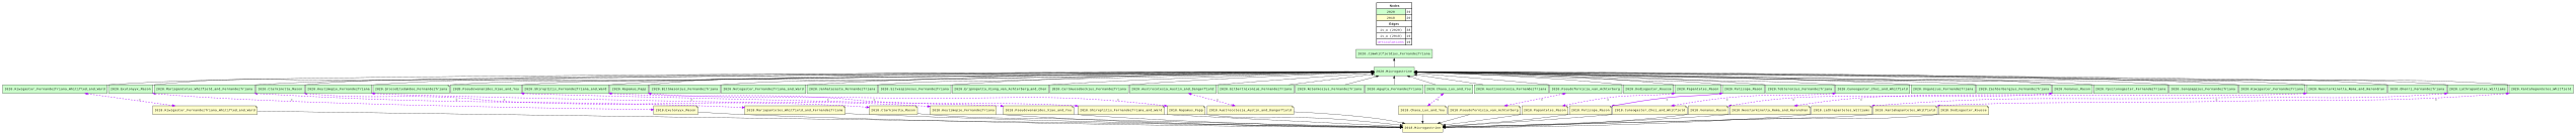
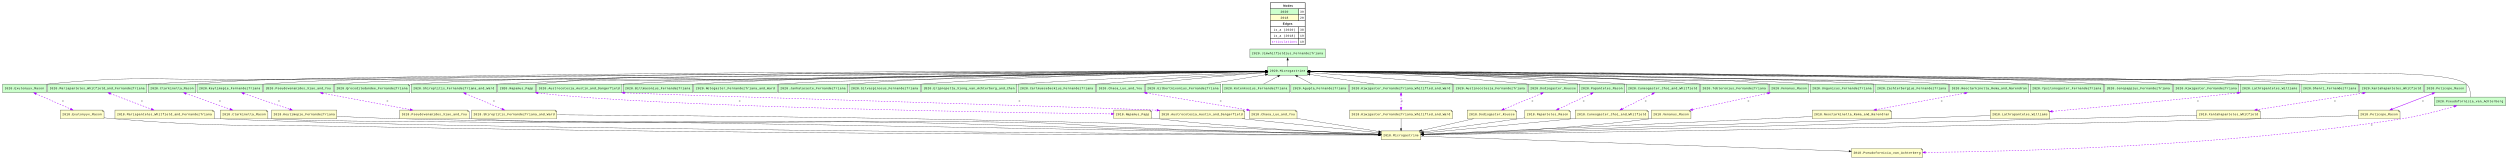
  digraph {
    fontname="Liberation Mono"
    rankdir=TB
    node [fillcolor="#CCFFCC" fontname="Liberation Mono" shape=box style=filled]
    edge [color="#000000" constraint=true dir=back fontname="Liberation Mono" penwidth=1 style=solid]
    n1 [fillcolor=white label=<   <TABLE BORDER="0" CELLBORDER="1" CELLSPACING="0" CELLPADDING="4">  <TR> <TD COLSPAN="2"><font face="Arial Black"> Nodes</font></TD> </TR>  <TR>   <TD bgcolor="#CCFFCC" fontname="helvetica">2020</TD>   <TD>39</TD>   </TR>  <TR>   <TD bgcolor="#FFFFCC" fontname="helvetica">2018</TD>   <TD>20</TD>   </TR>  <TR> <TD COLSPAN="2"><font face = "Arial Black"> Edges </font></TD> </TR>  <TR>   <TD><font color ="#000000">is_a (2020)</font></TD><TD>38</TD> </TR> <TR>   <TD><font color ="#000000">is_a (2018)</font></TD><TD>19</TD> </TR> <TR>   <TD><font color ="#AA00FF">articulations</font></TD><TD>19</TD> </TR> </TABLE>   > margin=0]
    "2018.Kiwigaster_FernandezTriana_Whitifled_and_Ward" [fillcolor="#FFFFCC" shape=note]
    "2020.Kiwigaster_FernandezTriana_Whitifled_and_Ward"
    "2018.Microgastrine" [fillcolor="#FFFFCC" shape=note]
    "2018.Exulonyyx_Mason" [fillcolor="#FFFFCC" shape=note]
    "2020.Exulonyyx_Mason"
    "2018.Mariapanteles_Whitfield_and_FernandezTriana" [fillcolor="#FFFFCC" shape=note]
    "2020.Mariapanteles_Whitfield_and_FernandezTriana"
    "2018.Clarkinella_Mason" [fillcolor="#FFFFCC" shape=note]
    "2020.Clarkinella_Mason"
    "2020.Jimwhitfieldius_FernandezTriana"
    "2020.Microgastrine"
    "2018.Keylimepie_FernandezTriana" [fillcolor="#FFFFCC"]
    "2020.Keylimepie_FernandezTriana"
    "2020.Qrocodiledundee_FernandezTriana" [shape=note]
    "2018.Pseudovenanides_Xiao_and_You" [fillcolor="#FFFFCC" shape=note]
    "2020.Pseudovenanides_Xiao_and_You"
    "2018.Shireplitis_FernandezTriana_and_Ward" [fillcolor="#FFFFCC" shape=note]
    "2020.Shireplitis_FernandezTriana_and_Ward"
    "2018.Napamus_Papp" [fillcolor="#FFFFCC" shape=note]
    "2020.Napamus_Papp"
    "2020.Billmasonius_FernandezTriana"
    "2020.Notogaster_FernandezTriana_and_Ward"
    "2020.Janhalacaste_FernandezTriana"
    "2020.Silvaspinosus_FernandezTriana"
    "2020.Eripnopelta_Xiong_van_Achterberg_and_Chen"
    "2020.Carlmuesebeckius_FernandezTriana"
    "2020.Austrocotesia_Austin_and_Dangerfield"
    "2020.Gilbertnixonius_FernandezTriana"
    "2020.Kotenkosius_FernandezTriana"
    "2020.Agupta_FernandezTriana"
    "2020.Chaoa_Luo_and_You"
    "2020.Austinocotesia_FernandezTriana"
    "2020.Pseudofornicia_van_Achterberg"
    "2020.Dodiogaster_Rousse"
    "2020.Papanteles_Mason"
    "2020.Pelicope_Mason"
    "2020.Tobleronius_FernandezTriana"
    "2020.Cuneogaster_Choi_and_Whitfield"
    "2020.Ungunicus_FernandezTriana"
    "2020.Zachterbergius_FernandezTriana"
    "2020.Venanus_Mason"
    "2020.Ypsilonogaster_FernandezTriana"
    "2020.Jenopappius_FernandezTriana"
    n45 [label="2020.Kiwigaster_FernandezTriana"]
    "2020.Neoclarkinella_Rema_and_Narendran"
    "2020.Ohenri_FernandezTriana"
    "2020.Lathrapanteles_Williams"
    "2020.Xantahapanteles_Whitfield"
    "2018.Austrocotesia_Austin_and_Dangerfield" [fillcolor="#FFFFCC" shape=note]
    "2018.Chaoa_Luo_and_You" [fillcolor="#FFFFCC" shape=note]
    "2018.Pseudofornicia_van_Achterberg" [fillcolor="#FFFFCC" shape=note]
    "2018.Dodiogaster_Rousse" [fillcolor="#FFFFCC" shape=note]
    "2018.Papanteles_Mason" [fillcolor="#FFFFCC" shape=note]
    "2018.Pelicope_Mason" [fillcolor="#FFFFCC" shape=note]
    "2018.Cuneogaster_Choi_and_Whitfield" [fillcolor="#FFFFCC" shape=note]
    "2018.Venanus_Mason" [fillcolor="#FFFFCC" shape=note]
    "2018.Neoclarkinella_Rema_and_Narendran" [fillcolor="#FFFFCC" shape=note]
    "2018.Lathrapanteles_Williams" [fillcolor="#FFFFCC" shape=note]
    "2018.Xantahapanteles_Whitfield" [fillcolor="#FFFFCC" shape=note]
    subgraph sub_1 {
      rank=source
      n1
    }
    "2018.Kiwigaster_FernandezTriana_Whitifled_and_Ward" -> "2018.Microgastrine" [dir=forward]
    "2020.Kiwigaster_FernandezTriana_Whitifled_and_Ward" -> "2018.Kiwigaster_FernandezTriana_Whitifled_and_Ward" [color="#AA00FF" dir=both label="=" penwidth=2 style=dashed]
    "2018.Exulonyyx_Mason" -> "2018.Microgastrine" [dir=forward]
    "2020.Exulonyyx_Mason" -> "2018.Exulonyyx_Mason" [color="#AA00FF" dir=both label="=" penwidth=2 style=dashed]
    "2018.Mariapanteles_Whitfield_and_FernandezTriana" -> "2018.Microgastrine" [dir=forward]
    "2020.Mariapanteles_Whitfield_and_FernandezTriana" -> "2018.Mariapanteles_Whitfield_and_FernandezTriana" [color="#AA00FF" dir=both label="=" penwidth=2 style=dashed]
    "2018.Clarkinella_Mason" -> "2018.Microgastrine" [dir=forward]
    "2020.Clarkinella_Mason" -> "2018.Clarkinella_Mason" [color="#AA00FF" dir=both label="=" penwidth=2 style=dashed]
    "2020.Jimwhitfieldius_FernandezTriana" -> "2020.Microgastrine"
    "2020.Microgastrine" -> "2020.Kiwigaster_FernandezTriana_Whitifled_and_Ward"
    "2020.Microgastrine" -> "2020.Exulonyyx_Mason"
    "2020.Microgastrine" -> "2020.Mariapanteles_Whitfield_and_FernandezTriana"
    "2020.Microgastrine" -> "2020.Clarkinella_Mason"
    "2020.Microgastrine" -> "2020.Keylimepie_FernandezTriana"
    "2020.Microgastrine" -> "2020.Qrocodiledundee_FernandezTriana"
    "2020.Microgastrine" -> "2020.Pseudovenanides_Xiao_and_You"
    "2020.Microgastrine" -> "2020.Shireplitis_FernandezTriana_and_Ward"
    "2020.Microgastrine" -> "2020.Napamus_Papp"
    "2020.Microgastrine" -> "2020.Billmasonius_FernandezTriana"
    "2020.Microgastrine" -> "2020.Notogaster_FernandezTriana_and_Ward"
    "2020.Microgastrine" -> "2020.Janhalacaste_FernandezTriana"
    "2020.Microgastrine" -> "2020.Silvaspinosus_FernandezTriana"
    "2020.Microgastrine" -> "2020.Eripnopelta_Xiong_van_Achterberg_and_Chen"
    "2020.Microgastrine" -> "2020.Carlmuesebeckius_FernandezTriana"
    "2020.Microgastrine" -> "2020.Austrocotesia_Austin_and_Dangerfield"
    "2020.Microgastrine" -> "2020.Gilbertnixonius_FernandezTriana"
    "2020.Microgastrine" -> "2020.Kotenkosius_FernandezTriana"
    "2020.Microgastrine" -> "2020.Agupta_FernandezTriana"
    "2020.Microgastrine" -> "2020.Chaoa_Luo_and_You"
    "2020.Microgastrine" -> "2020.Austinocotesia_FernandezTriana"
    "2020.Microgastrine" -> "2020.Pseudofornicia_van_Achterberg"
    "2020.Microgastrine" -> "2020.Dodiogaster_Rousse"
    "2020.Microgastrine" -> "2020.Papanteles_Mason"
-   "2020.Microgastrine" -> "2020.Pelicope_Mason"
    "2020.Microgastrine" -> "2020.Tobleronius_FernandezTriana"
    "2020.Microgastrine" -> "2020.Cuneogaster_Choi_and_Whitfield"
    "2020.Microgastrine" -> "2020.Ungunicus_FernandezTriana"
    "2020.Microgastrine" -> "2020.Zachterbergius_FernandezTriana"
    "2020.Microgastrine" -> "2020.Venanus_Mason"
    "2020.Microgastrine" -> "2020.Ypsilonogaster_FernandezTriana"
    "2020.Microgastrine" -> "2020.Jenopappius_FernandezTriana"
    "2020.Microgastrine" -> n45
    "2020.Microgastrine" -> "2020.Neoclarkinella_Rema_and_Narendran"
    "2020.Microgastrine" -> "2020.Ohenri_FernandezTriana"
    "2020.Microgastrine" -> "2020.Lathrapanteles_Williams"
    "2020.Microgastrine" -> "2020.Xantahapanteles_Whitfield"
    "2018.Keylimepie_FernandezTriana" -> "2018.Microgastrine" [dir=forward]
    "2020.Keylimepie_FernandezTriana" -> "2018.Keylimepie_FernandezTriana" [color="#AA00FF" dir=both label="=" penwidth=2 style=dashed]
    "2018.Pseudovenanides_Xiao_and_You" -> "2018.Microgastrine" [dir=forward]
    "2020.Pseudovenanides_Xiao_and_You" -> "2018.Pseudovenanides_Xiao_and_You" [color="#AA00FF" dir=both label="=" penwidth=2 style=dashed]
    "2018.Shireplitis_FernandezTriana_and_Ward" -> "2018.Microgastrine" [dir=forward]
    "2020.Shireplitis_FernandezTriana_and_Ward" -> "2018.Shireplitis_FernandezTriana_and_Ward" [color="#AA00FF" dir=both label="=" penwidth=2 style=dashed]
    "2018.Napamus_Papp" -> "2018.Microgastrine" [dir=forward]
    "2020.Napamus_Papp" -> "2018.Napamus_Papp" [color="#AA00FF" dir=both label="=" penwidth=2 style=dashed]
    "2020.Austrocotesia_Austin_and_Dangerfield" -> "2018.Austrocotesia_Austin_and_Dangerfield" [color="#AA00FF" dir=both label="=" penwidth=2 style=dashed]
    "2020.Chaoa_Luo_and_You" -> "2018.Chaoa_Luo_and_You" [color="#AA00FF" dir=both label="=" penwidth=2 style=dashed]
    "2020.Pseudofornicia_van_Achterberg" -> "2018.Pseudofornicia_van_Achterberg" [color="#AA00FF" dir=both label="=" penwidth=2 style=dashed]
+   "2020.Dodiogaster_Rousse" -> "2018.Dodiogaster_Rousse" [color="#AA00FF" dir=both label="=" penwidth=2 style=dashed]
    "2020.Papanteles_Mason" -> "2018.Papanteles_Mason" [color="#AA00FF" dir=both label="=" penwidth=2 style=dashed]
    "2020.Pelicope_Mason" -> "2018.Pelicope_Mason" [color="#AA00FF" dir=both label="=" penwidth=2]
    "2020.Cuneogaster_Choi_and_Whitfield" -> "2018.Cuneogaster_Choi_and_Whitfield" [color="#AA00FF" dir=both label="=" penwidth=2 style=dashed]
    "2020.Venanus_Mason" -> "2018.Venanus_Mason" [color="#AA00FF" dir=both label="=" penwidth=2 style=dashed]
    "2020.Neoclarkinella_Rema_and_Narendran" -> "2018.Neoclarkinella_Rema_and_Narendran" [color="#AA00FF" dir=both label="=" penwidth=2 style=dashed]
    "2020.Lathrapanteles_Williams" -> "2018.Lathrapanteles_Williams" [color="#AA00FF" dir=both label="=" penwidth=2 style=dashed]
    "2020.Xantahapanteles_Whitfield" -> "2018.Xantahapanteles_Whitfield" [color="#AA00FF" dir=both label="=" penwidth=2 style=dashed]
    "2018.Austrocotesia_Austin_and_Dangerfield" -> "2018.Microgastrine" [dir=forward]
    "2018.Chaoa_Luo_and_You" -> "2018.Microgastrine" [dir=forward]
-   "2018.Pseudofornicia_van_Achterberg" -> "2018.Microgastrine" [dir=forward]
+   "2018.Microgastrine" -> "2018.Pseudofornicia_van_Achterberg" [dir=forward]
    "2018.Dodiogaster_Rousse" -> "2018.Microgastrine" [dir=forward]
    "2018.Papanteles_Mason" -> "2018.Microgastrine" [dir=forward]
    "2018.Pelicope_Mason" -> "2018.Microgastrine" [dir=forward]
    "2018.Cuneogaster_Choi_and_Whitfield" -> "2018.Microgastrine" [dir=forward]
    "2018.Venanus_Mason" -> "2018.Microgastrine" [dir=forward]
    "2018.Neoclarkinella_Rema_and_Narendran" -> "2018.Microgastrine" [dir=forward]
    "2018.Lathrapanteles_Williams" -> "2018.Microgastrine" [dir=forward]
    "2018.Xantahapanteles_Whitfield" -> "2018.Microgastrine" [dir=forward]
  }
